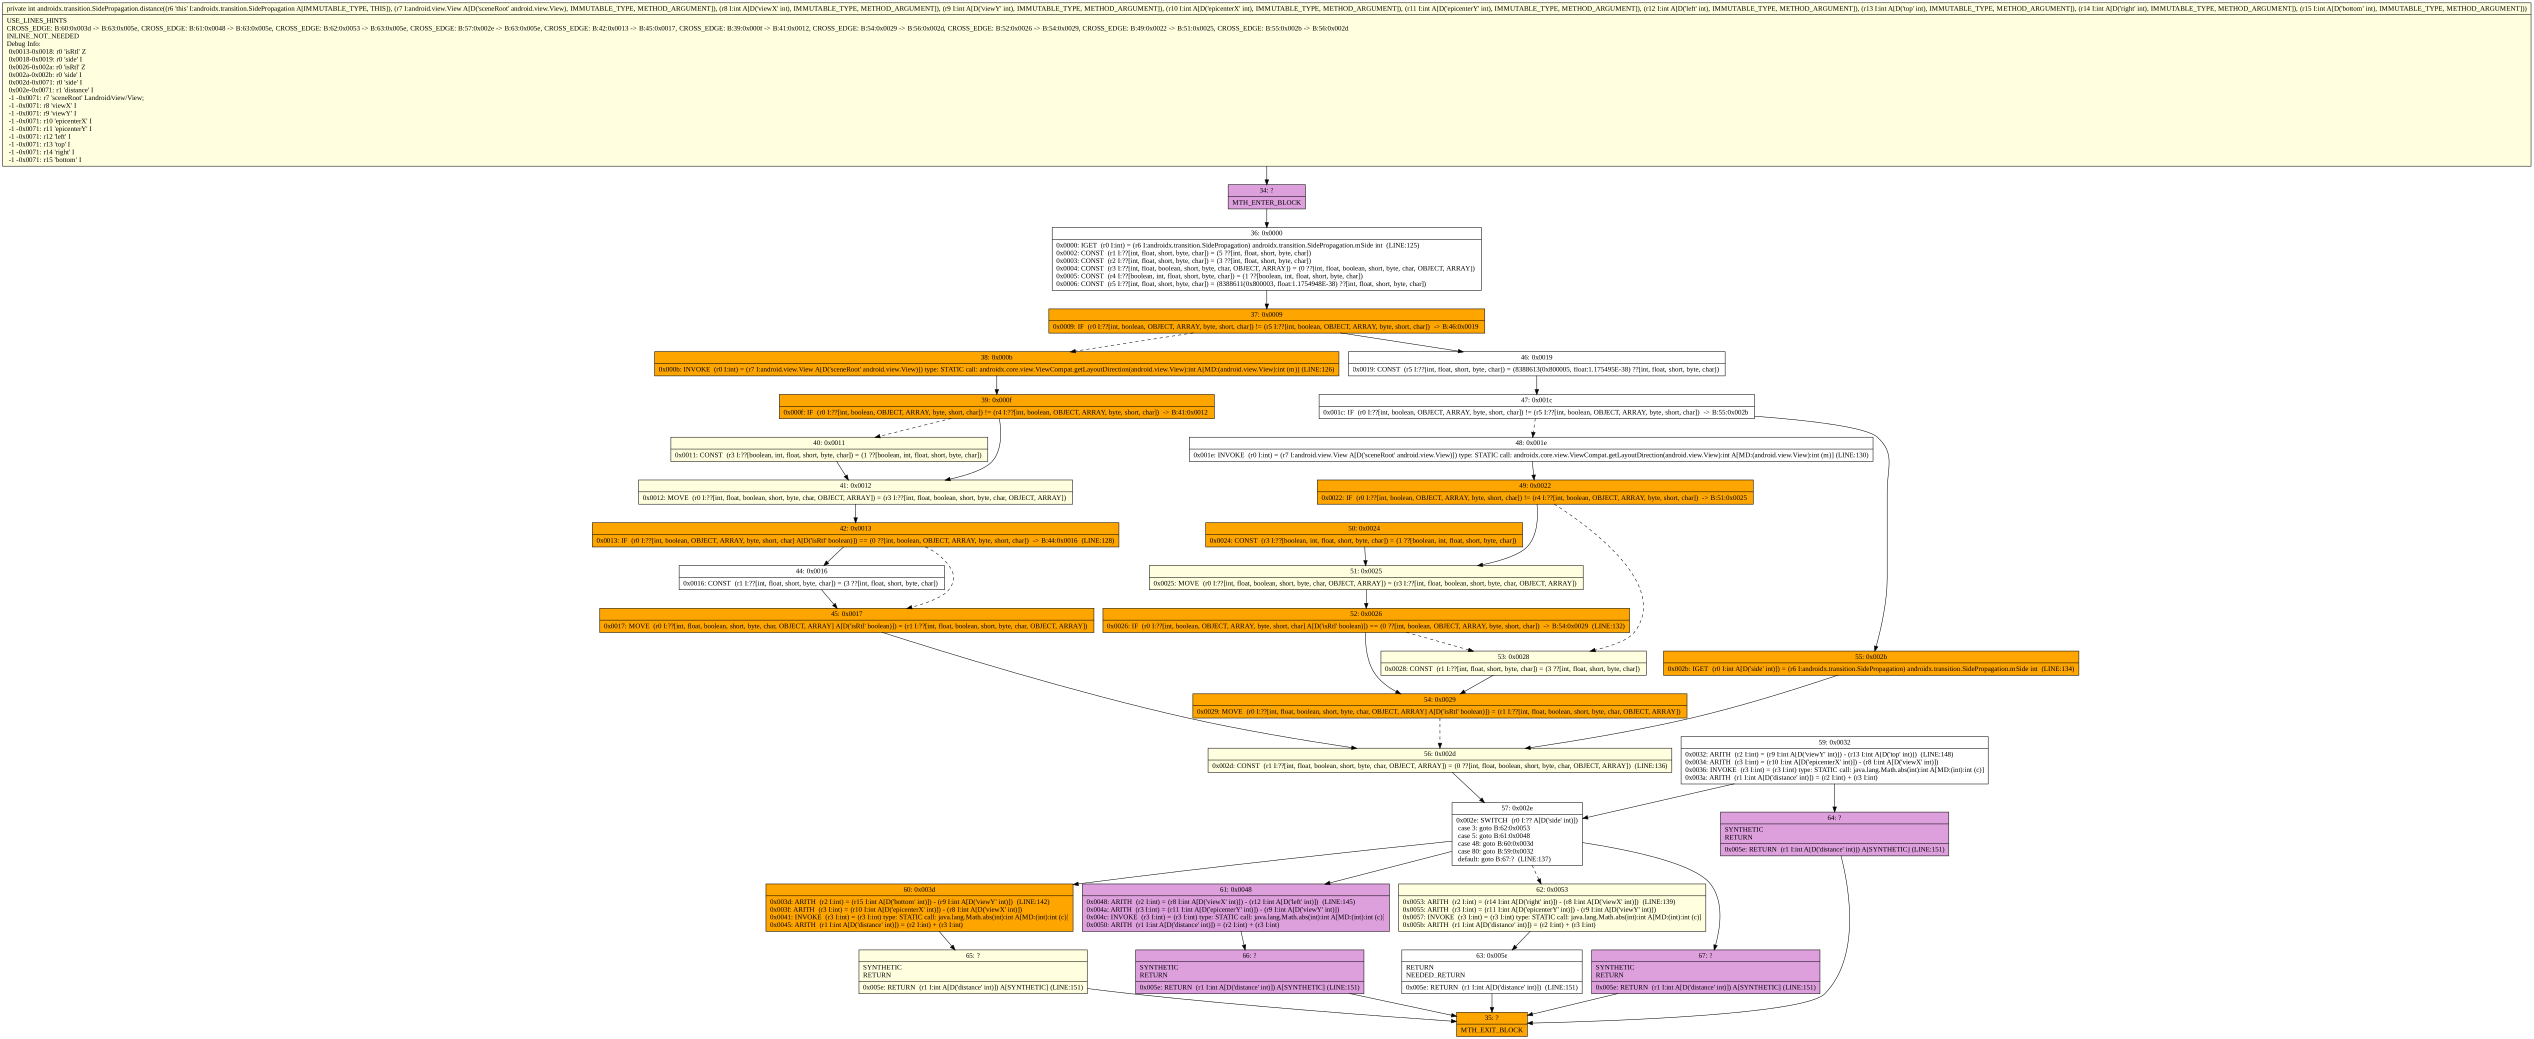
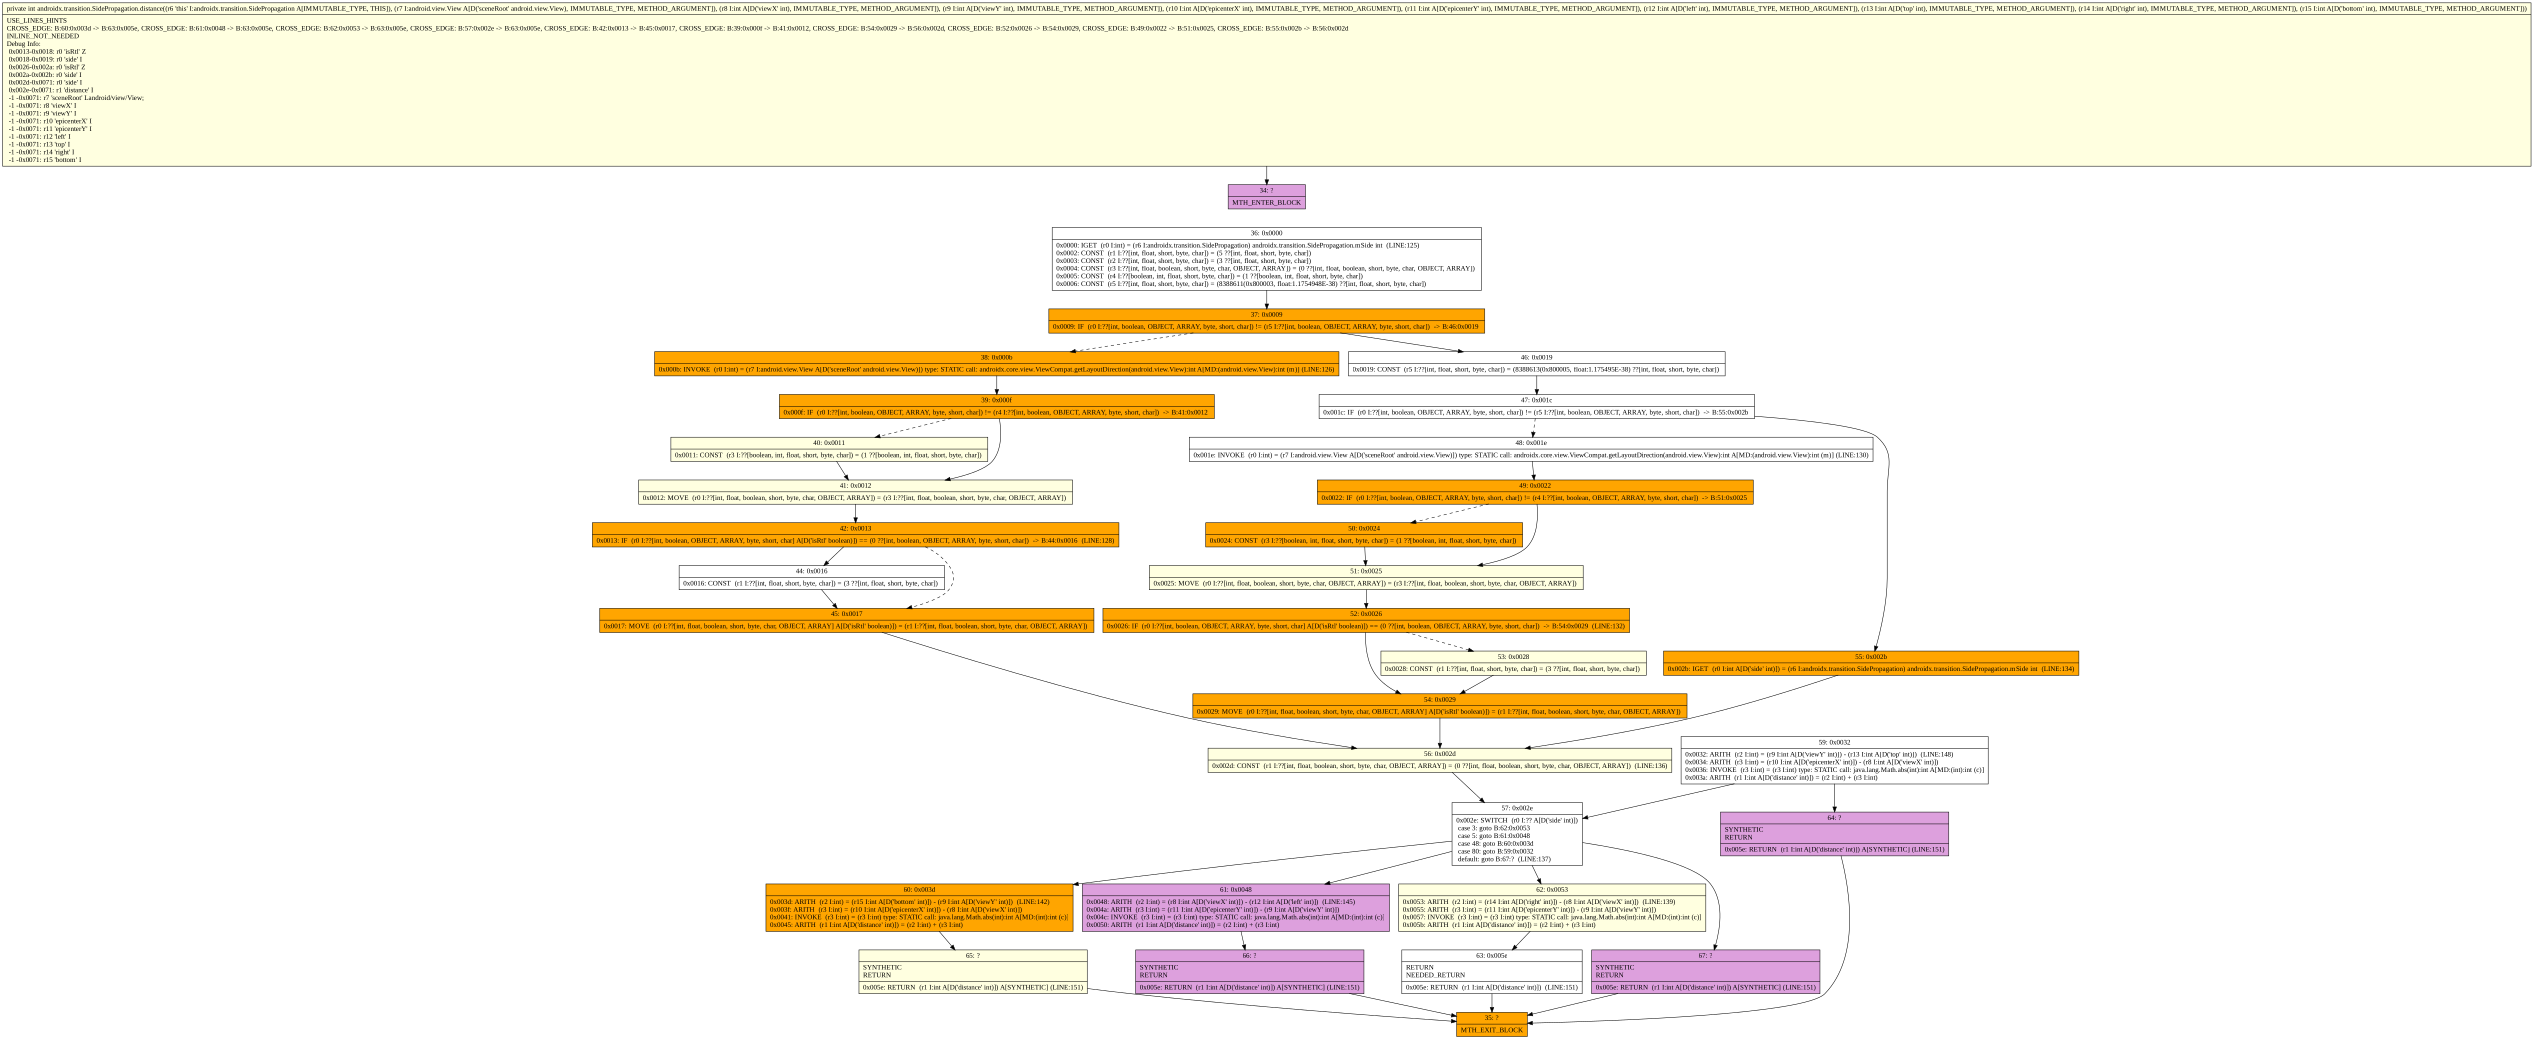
  digraph {
    fontname="Liberation Serif"
    node [fillcolor=orange fontname="Liberation Serif" shape=record style=filled]
    edge [fontname="Liberation Serif"]
    n1 [fillcolor=plum label="{34\:\ ?|MTH_ENTER_BLOCK\l}"]
    n2 [fillcolor=white label="{36\:\ 0x0000|0x0000: IGET  (r0 I:int) = (r6 I:androidx.transition.SidePropagation) androidx.transition.SidePropagation.mSide int  (LINE:125)\l0x0002: CONST  (r1 I:??[int, float, short, byte, char]) = (5 ??[int, float, short, byte, char]) \l0x0003: CONST  (r2 I:??[int, float, short, byte, char]) = (3 ??[int, float, short, byte, char]) \l0x0004: CONST  (r3 I:??[int, float, boolean, short, byte, char, OBJECT, ARRAY]) = (0 ??[int, float, boolean, short, byte, char, OBJECT, ARRAY]) \l0x0005: CONST  (r4 I:??[boolean, int, float, short, byte, char]) = (1 ??[boolean, int, float, short, byte, char]) \l0x0006: CONST  (r5 I:??[int, float, short, byte, char]) = (8388611(0x800003, float:1.1754948E\-38) ??[int, float, short, byte, char]) \l}"]
    n3 [label="{37\:\ 0x0009|0x0009: IF  (r0 I:??[int, boolean, OBJECT, ARRAY, byte, short, char]) != (r5 I:??[int, boolean, OBJECT, ARRAY, byte, short, char])  \-\> B:46:0x0019 \l}"]
    n4 [label="{38\:\ 0x000b|0x000b: INVOKE  (r0 I:int) = (r7 I:android.view.View A[D('sceneRoot' android.view.View)]) type: STATIC call: androidx.core.view.ViewCompat.getLayoutDirection(android.view.View):int A[MD:(android.view.View):int (m)] (LINE:126)\l}"]
    n5 [fillcolor=white label="{46\:\ 0x0019|0x0019: CONST  (r5 I:??[int, float, short, byte, char]) = (8388613(0x800005, float:1.175495E\-38) ??[int, float, short, byte, char]) \l}"]
    n6 [label="{39\:\ 0x000f|0x000f: IF  (r0 I:??[int, boolean, OBJECT, ARRAY, byte, short, char]) != (r4 I:??[int, boolean, OBJECT, ARRAY, byte, short, char])  \-\> B:41:0x0012 \l}"]
    n7 [fillcolor=white label="{47\:\ 0x001c|0x001c: IF  (r0 I:??[int, boolean, OBJECT, ARRAY, byte, short, char]) != (r5 I:??[int, boolean, OBJECT, ARRAY, byte, short, char])  \-\> B:55:0x002b \l}"]
    n8 [fillcolor=lightyellow label="{40\:\ 0x0011|0x0011: CONST  (r3 I:??[boolean, int, float, short, byte, char]) = (1 ??[boolean, int, float, short, byte, char]) \l}"]
    n9 [fillcolor=lightyellow label="{41\:\ 0x0012|0x0012: MOVE  (r0 I:??[int, float, boolean, short, byte, char, OBJECT, ARRAY]) = (r3 I:??[int, float, boolean, short, byte, char, OBJECT, ARRAY]) \l}"]
    n10 [label="{42\:\ 0x0013|0x0013: IF  (r0 I:??[int, boolean, OBJECT, ARRAY, byte, short, char] A[D('isRtl' boolean)]) == (0 ??[int, boolean, OBJECT, ARRAY, byte, short, char])  \-\> B:44:0x0016  (LINE:128)\l}"]
    n11 [fillcolor=white label="{44\:\ 0x0016|0x0016: CONST  (r1 I:??[int, float, short, byte, char]) = (3 ??[int, float, short, byte, char]) \l}"]
    n12 [label="{45\:\ 0x0017|0x0017: MOVE  (r0 I:??[int, float, boolean, short, byte, char, OBJECT, ARRAY] A[D('isRtl' boolean)]) = (r1 I:??[int, float, boolean, short, byte, char, OBJECT, ARRAY]) \l}"]
    n13 [fillcolor=lightyellow label="{56\:\ 0x002d|0x002d: CONST  (r1 I:??[int, float, boolean, short, byte, char, OBJECT, ARRAY]) = (0 ??[int, float, boolean, short, byte, char, OBJECT, ARRAY])  (LINE:136)\l}"]
    n14 [fillcolor=white label="{57\:\ 0x002e|0x002e: SWITCH  (r0 I:?? A[D('side' int)])\l case 3: goto B:62:0x0053\l case 5: goto B:61:0x0048\l case 48: goto B:60:0x003d\l case 80: goto B:59:0x0032\l default: goto B:67:?  (LINE:137)\l}"]
    n15 [label="{60\:\ 0x003d|0x003d: ARITH  (r2 I:int) = (r15 I:int A[D('bottom' int)]) \- (r9 I:int A[D('viewY' int)])  (LINE:142)\l0x003f: ARITH  (r3 I:int) = (r10 I:int A[D('epicenterX' int)]) \- (r8 I:int A[D('viewX' int)]) \l0x0041: INVOKE  (r3 I:int) = (r3 I:int) type: STATIC call: java.lang.Math.abs(int):int A[MD:(int):int (c)]\l0x0045: ARITH  (r1 I:int A[D('distance' int)]) = (r2 I:int) + (r3 I:int) \l}"]
    n16 [fillcolor=plum label="{61\:\ 0x0048|0x0048: ARITH  (r2 I:int) = (r8 I:int A[D('viewX' int)]) \- (r12 I:int A[D('left' int)])  (LINE:145)\l0x004a: ARITH  (r3 I:int) = (r11 I:int A[D('epicenterY' int)]) \- (r9 I:int A[D('viewY' int)]) \l0x004c: INVOKE  (r3 I:int) = (r3 I:int) type: STATIC call: java.lang.Math.abs(int):int A[MD:(int):int (c)]\l0x0050: ARITH  (r1 I:int A[D('distance' int)]) = (r2 I:int) + (r3 I:int) \l}"]
    n17 [fillcolor=lightyellow label="{62\:\ 0x0053|0x0053: ARITH  (r2 I:int) = (r14 I:int A[D('right' int)]) \- (r8 I:int A[D('viewX' int)])  (LINE:139)\l0x0055: ARITH  (r3 I:int) = (r11 I:int A[D('epicenterY' int)]) \- (r9 I:int A[D('viewY' int)]) \l0x0057: INVOKE  (r3 I:int) = (r3 I:int) type: STATIC call: java.lang.Math.abs(int):int A[MD:(int):int (c)]\l0x005b: ARITH  (r1 I:int A[D('distance' int)]) = (r2 I:int) + (r3 I:int) \l}"]
    n18 [fillcolor=plum label="{67\:\ ?|SYNTHETIC\lRETURN\l|0x005e: RETURN  (r1 I:int A[D('distance' int)]) A[SYNTHETIC] (LINE:151)\l}"]
    n19 [fillcolor=white label="{59\:\ 0x0032|0x0032: ARITH  (r2 I:int) = (r9 I:int A[D('viewY' int)]) \- (r13 I:int A[D('top' int)])  (LINE:148)\l0x0034: ARITH  (r3 I:int) = (r10 I:int A[D('epicenterX' int)]) \- (r8 I:int A[D('viewX' int)]) \l0x0036: INVOKE  (r3 I:int) = (r3 I:int) type: STATIC call: java.lang.Math.abs(int):int A[MD:(int):int (c)]\l0x003a: ARITH  (r1 I:int A[D('distance' int)]) = (r2 I:int) + (r3 I:int) \l}"]
    n20 [fillcolor=plum label="{64\:\ ?|SYNTHETIC\lRETURN\l|0x005e: RETURN  (r1 I:int A[D('distance' int)]) A[SYNTHETIC] (LINE:151)\l}"]
    n21 [fillcolor=lightyellow label="{65\:\ ?|SYNTHETIC\lRETURN\l|0x005e: RETURN  (r1 I:int A[D('distance' int)]) A[SYNTHETIC] (LINE:151)\l}"]
    n22 [fillcolor=plum label="{66\:\ ?|SYNTHETIC\lRETURN\l|0x005e: RETURN  (r1 I:int A[D('distance' int)]) A[SYNTHETIC] (LINE:151)\l}"]
    n23 [fillcolor=white label="{63\:\ 0x005e|RETURN\lNEEDED_RETURN\l|0x005e: RETURN  (r1 I:int A[D('distance' int)])  (LINE:151)\l}"]
    n24 [label="{35\:\ ?|MTH_EXIT_BLOCK\l}"]
    n25 [fillcolor=white label="{48\:\ 0x001e|0x001e: INVOKE  (r0 I:int) = (r7 I:android.view.View A[D('sceneRoot' android.view.View)]) type: STATIC call: androidx.core.view.ViewCompat.getLayoutDirection(android.view.View):int A[MD:(android.view.View):int (m)] (LINE:130)\l}"]
    n26 [label="{55\:\ 0x002b|0x002b: IGET  (r0 I:int A[D('side' int)]) = (r6 I:androidx.transition.SidePropagation) androidx.transition.SidePropagation.mSide int  (LINE:134)\l}"]
    n27 [label="{49\:\ 0x0022|0x0022: IF  (r0 I:??[int, boolean, OBJECT, ARRAY, byte, short, char]) != (r4 I:??[int, boolean, OBJECT, ARRAY, byte, short, char])  \-\> B:51:0x0025 \l}"]
    n28 [label="{50\:\ 0x0024|0x0024: CONST  (r3 I:??[boolean, int, float, short, byte, char]) = (1 ??[boolean, int, float, short, byte, char]) \l}"]
    n29 [fillcolor=lightyellow label="{51\:\ 0x0025|0x0025: MOVE  (r0 I:??[int, float, boolean, short, byte, char, OBJECT, ARRAY]) = (r3 I:??[int, float, boolean, short, byte, char, OBJECT, ARRAY]) \l}"]
    n30 [label="{52\:\ 0x0026|0x0026: IF  (r0 I:??[int, boolean, OBJECT, ARRAY, byte, short, char] A[D('isRtl' boolean)]) == (0 ??[int, boolean, OBJECT, ARRAY, byte, short, char])  \-\> B:54:0x0029  (LINE:132)\l}"]
    n31 [fillcolor=lightyellow label="{53\:\ 0x0028|0x0028: CONST  (r1 I:??[int, float, short, byte, char]) = (3 ??[int, float, short, byte, char]) \l}"]
    n32 [label="{54\:\ 0x0029|0x0029: MOVE  (r0 I:??[int, float, boolean, short, byte, char, OBJECT, ARRAY] A[D('isRtl' boolean)]) = (r1 I:??[int, float, boolean, short, byte, char, OBJECT, ARRAY]) \l}"]
    n33 [fillcolor=lightyellow label="{private int androidx.transition.SidePropagation.distance((r6 'this' I:androidx.transition.SidePropagation A[IMMUTABLE_TYPE, THIS]), (r7 I:android.view.View A[D('sceneRoot' android.view.View), IMMUTABLE_TYPE, METHOD_ARGUMENT]), (r8 I:int A[D('viewX' int), IMMUTABLE_TYPE, METHOD_ARGUMENT]), (r9 I:int A[D('viewY' int), IMMUTABLE_TYPE, METHOD_ARGUMENT]), (r10 I:int A[D('epicenterX' int), IMMUTABLE_TYPE, METHOD_ARGUMENT]), (r11 I:int A[D('epicenterY' int), IMMUTABLE_TYPE, METHOD_ARGUMENT]), (r12 I:int A[D('left' int), IMMUTABLE_TYPE, METHOD_ARGUMENT]), (r13 I:int A[D('top' int), IMMUTABLE_TYPE, METHOD_ARGUMENT]), (r14 I:int A[D('right' int), IMMUTABLE_TYPE, METHOD_ARGUMENT]), (r15 I:int A[D('bottom' int), IMMUTABLE_TYPE, METHOD_ARGUMENT]))  | USE_LINES_HINTS\lCROSS_EDGE: B:60:0x003d \-\> B:63:0x005e, CROSS_EDGE: B:61:0x0048 \-\> B:63:0x005e, CROSS_EDGE: B:62:0x0053 \-\> B:63:0x005e, CROSS_EDGE: B:57:0x002e \-\> B:63:0x005e, CROSS_EDGE: B:42:0x0013 \-\> B:45:0x0017, CROSS_EDGE: B:39:0x000f \-\> B:41:0x0012, CROSS_EDGE: B:54:0x0029 \-\> B:56:0x002d, CROSS_EDGE: B:52:0x0026 \-\> B:54:0x0029, CROSS_EDGE: B:49:0x0022 \-\> B:51:0x0025, CROSS_EDGE: B:55:0x002b \-\> B:56:0x002d\lINLINE_NOT_NEEDED\lDebug Info:\l  0x0013\-0x0018: r0 'isRtl' Z\l  0x0018\-0x0019: r0 'side' I\l  0x0026\-0x002a: r0 'isRtl' Z\l  0x002a\-0x002b: r0 'side' I\l  0x002d\-0x0071: r0 'side' I\l  0x002e\-0x0071: r1 'distance' I\l  \-1 \-0x0071: r7 'sceneRoot' Landroid\/view\/View;\l  \-1 \-0x0071: r8 'viewX' I\l  \-1 \-0x0071: r9 'viewY' I\l  \-1 \-0x0071: r10 'epicenterX' I\l  \-1 \-0x0071: r11 'epicenterY' I\l  \-1 \-0x0071: r12 'left' I\l  \-1 \-0x0071: r13 'top' I\l  \-1 \-0x0071: r14 'right' I\l  \-1 \-0x0071: r15 'bottom' I\l}"]
-   n1 -> n2
    n2 -> n3
    n3 -> n4 [style=dashed]
    n3 -> n5
    n4 -> n6
    n5 -> n7
    n6 -> n8 [style=dashed]
    n6 -> n9
    n7 -> n25 [style=dashed]
    n7 -> n26
    n8 -> n9
    n9 -> n10
    n10 -> n11
    n10 -> n12 [style=dashed]
    n11 -> n12
    n12 -> n13
    n13 -> n14
    n14 -> n15
    n14 -> n16
-   n14 -> n17 [style=dashed]
+   n14 -> n17
    n14 -> n18
    n15 -> n21
    n16 -> n22
    n17 -> n23
    n18 -> n24
    n19 -> n14
    n19 -> n20
    n20 -> n24
    n21 -> n24
    n22 -> n24
    n23 -> n24
    n25 -> n27
    n26 -> n13
-   n27 -> n31 [style=dashed]
+   n27 -> n28 [style=dashed]
    n27 -> n29
    n28 -> n29
    n29 -> n30
    n30 -> n31 [style=dashed]
    n30 -> n32
    n31 -> n32
-   n32 -> n13 [style=dashed]
+   n32 -> n13
    n33 -> n1
  }
